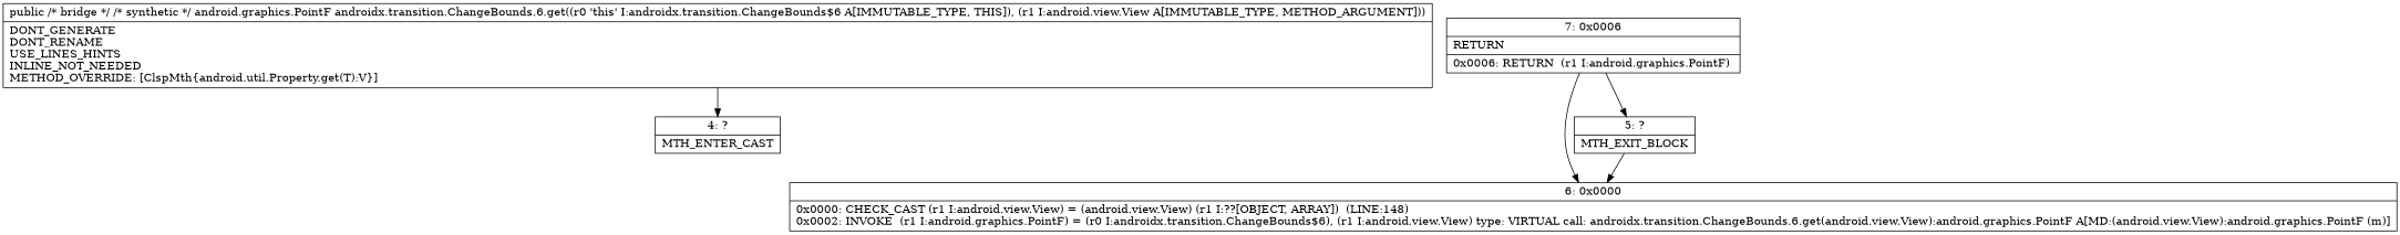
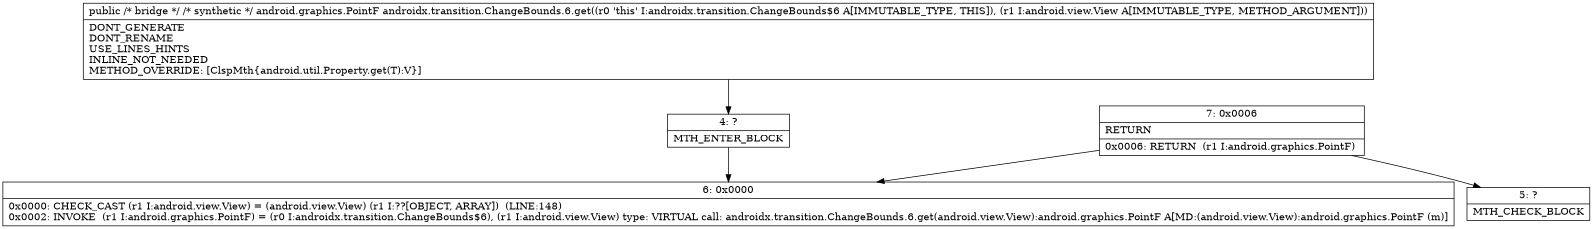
  digraph {
    node [shape=record]
-   n1 [label="{4\:\ ?|MTH_ENTER_CAST\l}"]
+   n1 [label="{4\:\ ?|MTH_ENTER_BLOCK\l}"]
    n2 [label="{6\:\ 0x0000|0x0000: CHECK_CAST (r1 I:android.view.View) = (android.view.View) (r1 I:??[OBJECT, ARRAY])  (LINE:148)\l0x0002: INVOKE  (r1 I:android.graphics.PointF) = (r0 I:androidx.transition.ChangeBounds$6), (r1 I:android.view.View) type: VIRTUAL call: androidx.transition.ChangeBounds.6.get(android.view.View):android.graphics.PointF A[MD:(android.view.View):android.graphics.PointF (m)]\l}"]
    n3 [label="{7\:\ 0x0006|RETURN\l|0x0006: RETURN  (r1 I:android.graphics.PointF) \l}"]
-   n4 [label="{5\:\ ?|MTH_EXIT_BLOCK\l}"]
+   n4 [label="{5\:\ ?|MTH_CHECK_BLOCK\l}"]
    n5 [label="{public \/* bridge *\/ \/* synthetic *\/ android.graphics.PointF androidx.transition.ChangeBounds.6.get((r0 'this' I:androidx.transition.ChangeBounds$6 A[IMMUTABLE_TYPE, THIS]), (r1 I:android.view.View A[IMMUTABLE_TYPE, METHOD_ARGUMENT]))  | DONT_GENERATE\lDONT_RENAME\lUSE_LINES_HINTS\lINLINE_NOT_NEEDED\lMETHOD_OVERRIDE: [ClspMth\{android.util.Property.get(T):V\}]\l}"]
-   n4 -> n2
+   n1 -> n2
    n3 -> n2
    n3 -> n4
    n5 -> n1
  }
